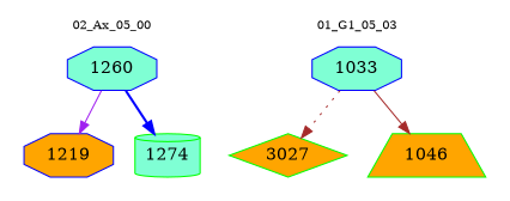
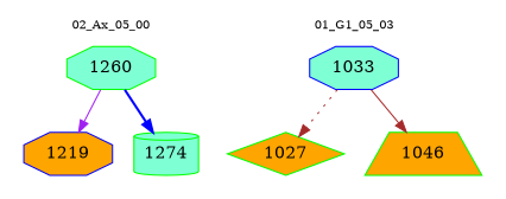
  digraph {
    node [color=blue fillcolor=aquamarine shape=octagon style=filled]
    edge [color=brown style=solid]
-   n1 [label=1260]
+   n1 [color=green label=1260]
    n2 [fillcolor=orange label=1219]
    n3 [color=green label=1274 shape=cylinder]
    n4 [label=1033]
-   n5 [color=green fillcolor=orange label=3027 shape=diamond]
+   n5 [color=green fillcolor=orange label=1027 shape=diamond]
    n6 [color=green fillcolor=orange label=1046 shape=trapezium]
    subgraph cluster_1 {
      color=white
      fontsize=10
      label="02_Ax_05_00"
      n1
      n2
      n3
    }
    subgraph cluster_2 {
      color=white
      fontsize=10
      label="01_G1_05_03"
      n4
      n5
      n6
    }
    n1 -> n2 [color=purple]
    n1 -> n3 [color=blue style=bold]
    n4 -> n5 [style=dotted]
    n4 -> n6
  }
